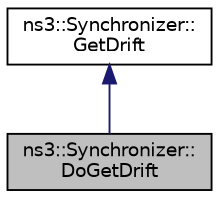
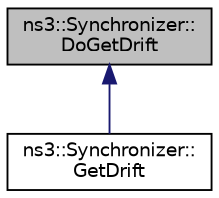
  digraph {
    rankdir=TB
    node [color=black fontname=Helvetica fontsize=10 shape=record style=filled]
    n1 [fillcolor=grey75 fontcolor=black height=0.2 label="ns3::Synchronizer::\lDoGetDrift" width=0.4]
    n2 [fillcolor=white height=0.2 label="ns3::Synchronizer::\lGetDrift" width=0.4]
-   n2 -> n1 [color=midnightblue dir=back fontname=Helvetica fontsize=10 labelfontname=Helvetica labelfontsize=10 style=solid]
+   n1 -> n2 [color=midnightblue dir=back fontname=Helvetica fontsize=10 labelfontname=Helvetica labelfontsize=10 style=solid]
  }
